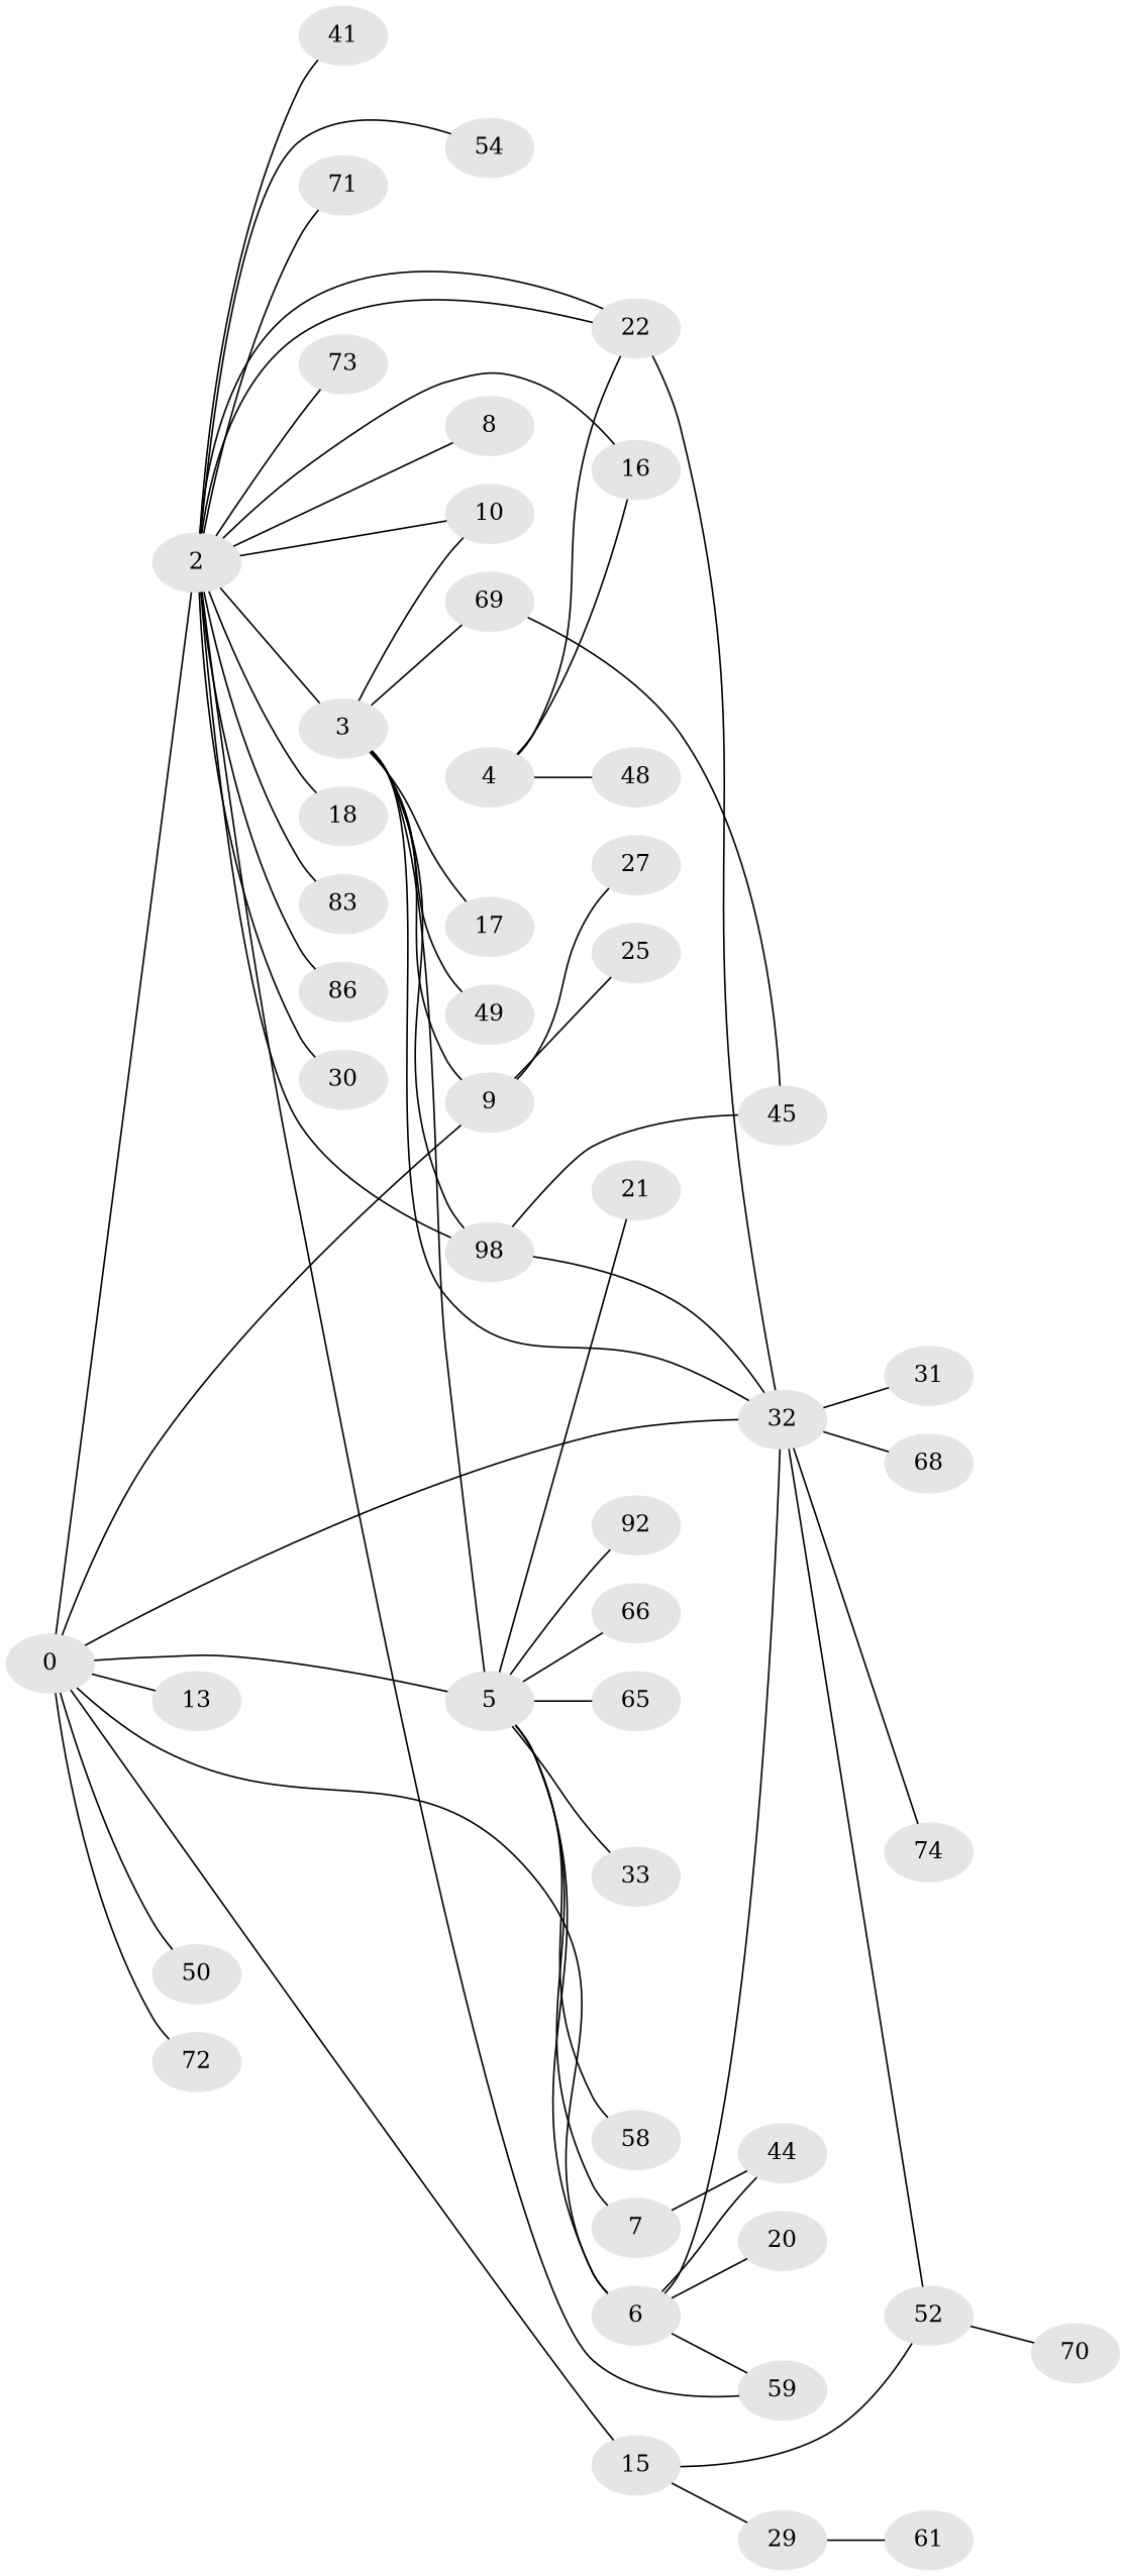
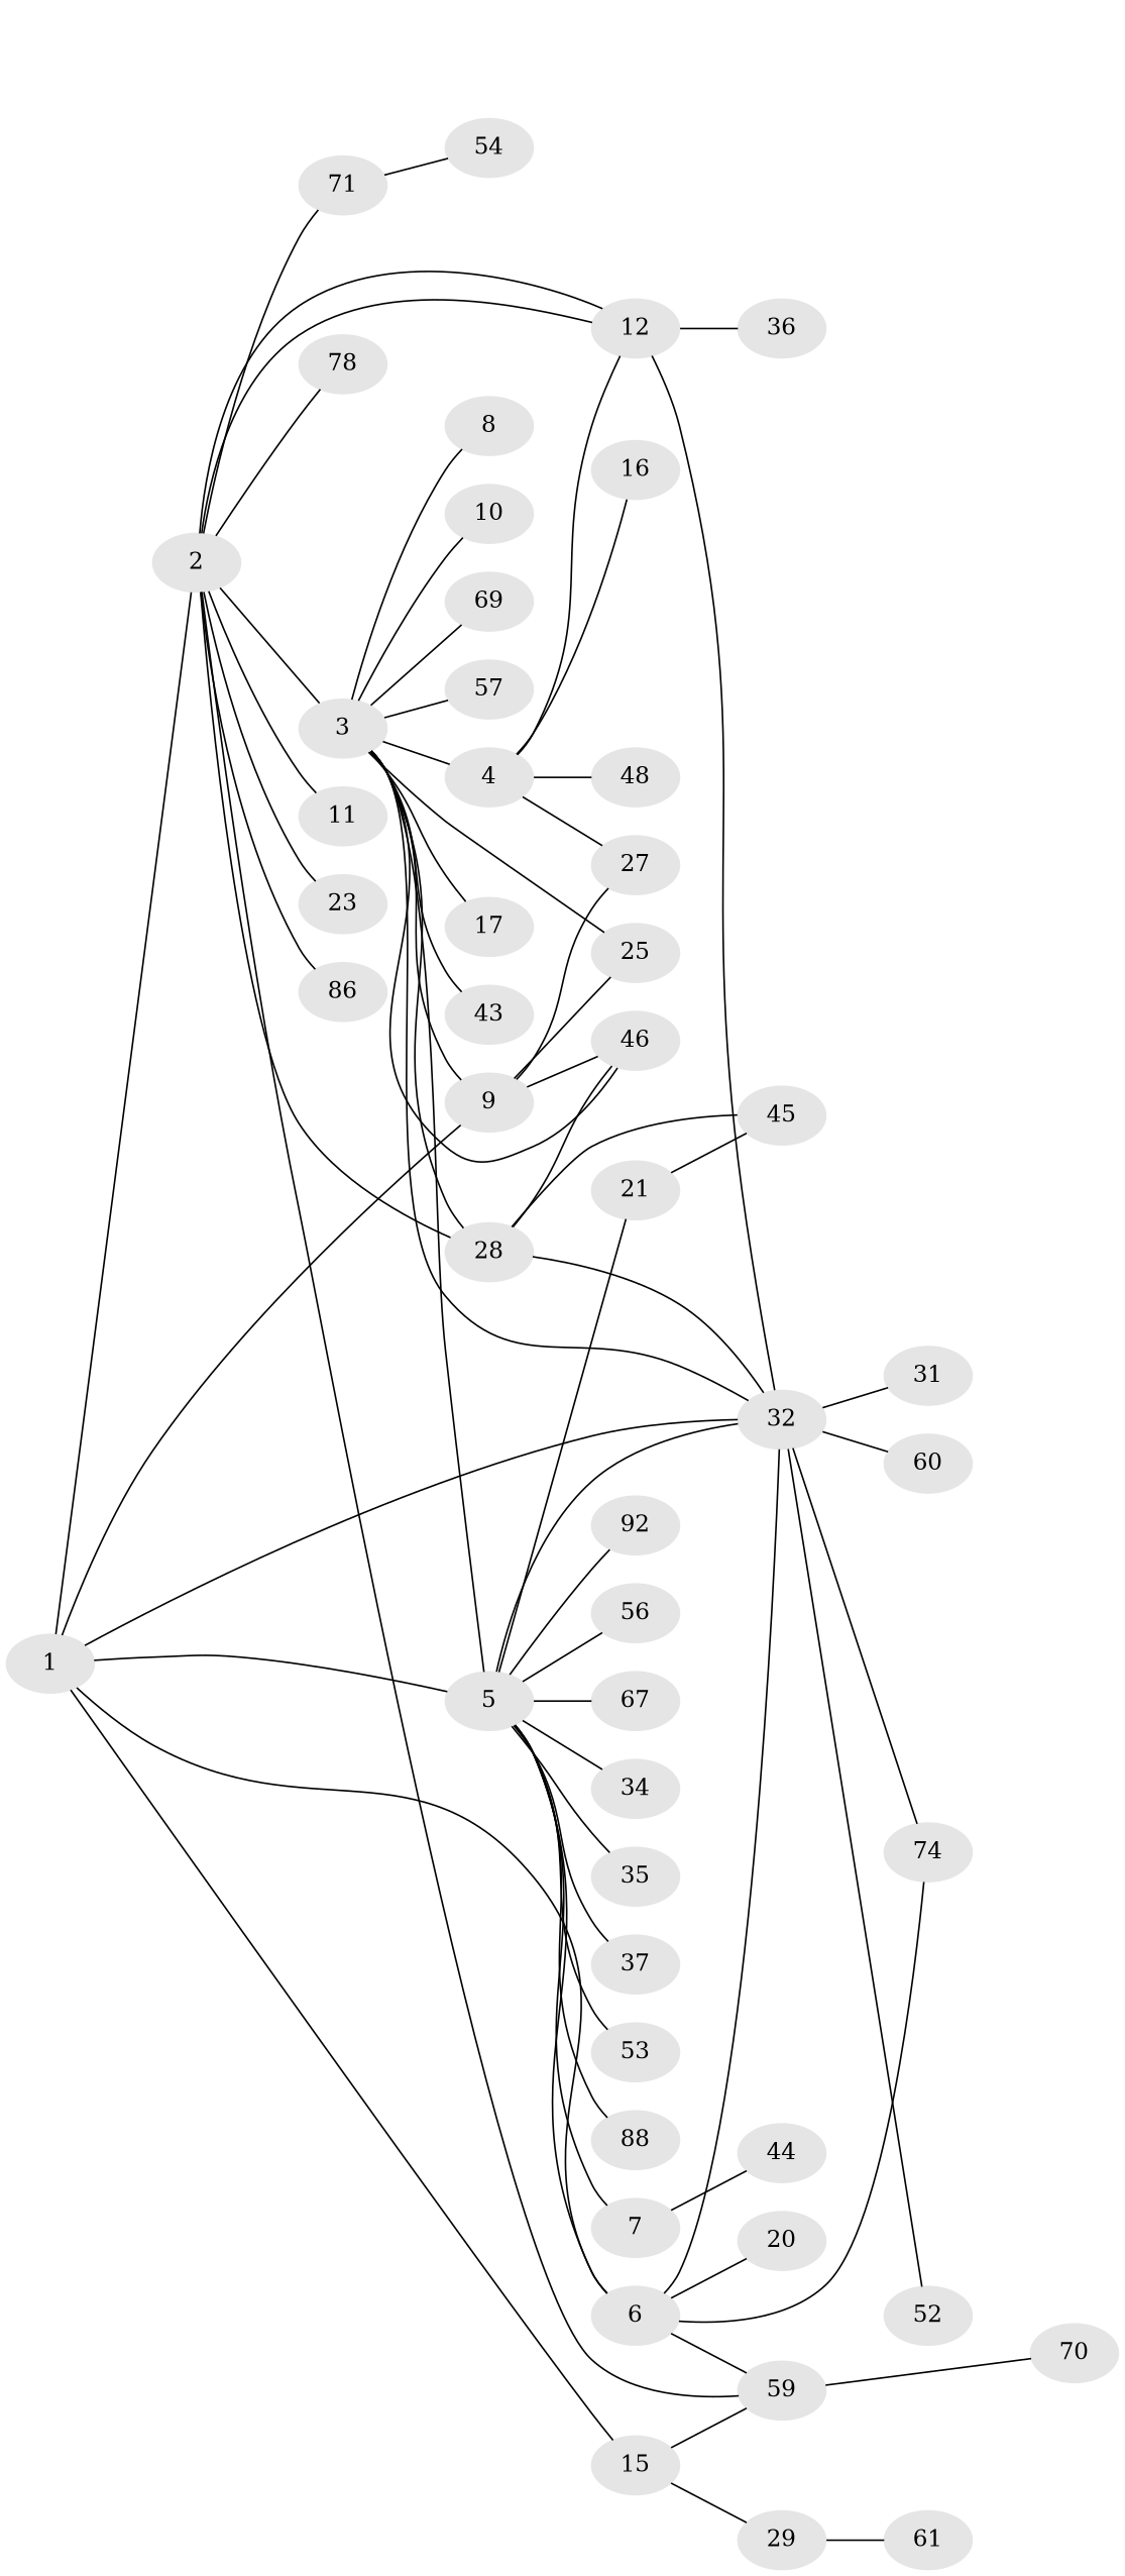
  graph {
    rankdir=LR
    node [color=gray90 style=filled]
-   1 [super="+56" label=0]
+   1 [super="+56"]
    2 [super="+14"]
    5 [super="+39"]
    6 [super="+11"]
    9 [super="+31"]
-   13
    15 [super="+24"]
    32 [super="+42"]
-   50 [super="+75"]
-   72
    3 [super="+40"]
    8
    10
    16 [super="+55"]
-   18 [super="+49"]
-   22 [super="+61"]
-   23 [label=83]
+   18 [super="+49" label=11]
+   22 [super="+61" label=12]
+   23
    n18 [label=86]
-   28 [super="+77" label=98]
-   30
-   41
+   28 [super="+77"]
    54
    59 [super="+76"]
    71
-   78 [label=73]
+   78
    7 [super="+19"]
    21 [super="+63"]
-   35 [label=33]
-   58
+   34
+   35
+   37
+   53
+   58 [label=88]
    n33 [label=92]
-   66
-   67 [label=65]
+   66 [label=56]
+   67
    20
    74
    25
+   46
    27
    29 [super="+33"]
    52
    n43 [label=31]
-   68
+   68 [label=60]
    4 [super="+12"]
    17
-   43 [super="+60" label=49]
+   43 [super="+60"]
+   57
    69
+   36
    45
    70
    48
    44 [super="+47"]
    n55 [label=61 super="+73"]
    1 -- 2
    1 -- 5
    1 -- 6
    1 -- 9 [weight=2]
-   1 -- 13
    1 -- 15
    1 -- 32
-   1 -- 50
-   1 -- 72
    2 -- 3
-   2 -- 8
-   2 -- 10
-   2 -- 16
+   3 -- 8
    2 -- 18
    2 -- 22
    2 -- 22
    2 -- 23
    2 -- n18
    2 -- 28
-   2 -- 30
-   2 -- 41
-   2 -- 54
+   71 -- 54
    2 -- 59
    2 -- 71
    2 -- 78
    5 -- 6
+   5 -- 32
    5 -- 7
    5 -- 21
+   5 -- 34
    5 -- 35
+   5 -- 37
+   5 -- 53
    5 -- 58
    5 -- n33
    5 -- 66
    5 -- 67
    6 -- 32
    6 -- 59
    6 -- 20
-   6 -- 44
+   6 -- 74
    9 -- 25
+   9 -- 46
    9 -- 27
    15 -- 29
-   15 -- 52
+   15 -- 59
    32 -- 74
    32 -- 52
    32 -- n43
    32 -- 68
    3 -- 5
    3 -- 9
    3 -- 32
    3 -- 10
    3 -- 28
+   3 -- 25
+   3 -- 46
+   3 -- 4
    3 -- 17
    3 -- 43
+   3 -- 57
    3 -- 69
    22 -- 32
+   22 -- 36
    28 -- 32
+   28 -- 46
    28 -- 45
-   52 -- 70
+   59 -- 70
    7 -- 44
-   69 -- 45
+   21 -- 45
    29 -- n55
    4 -- 16
    4 -- 22
+   4 -- 27
    4 -- 48
  }
